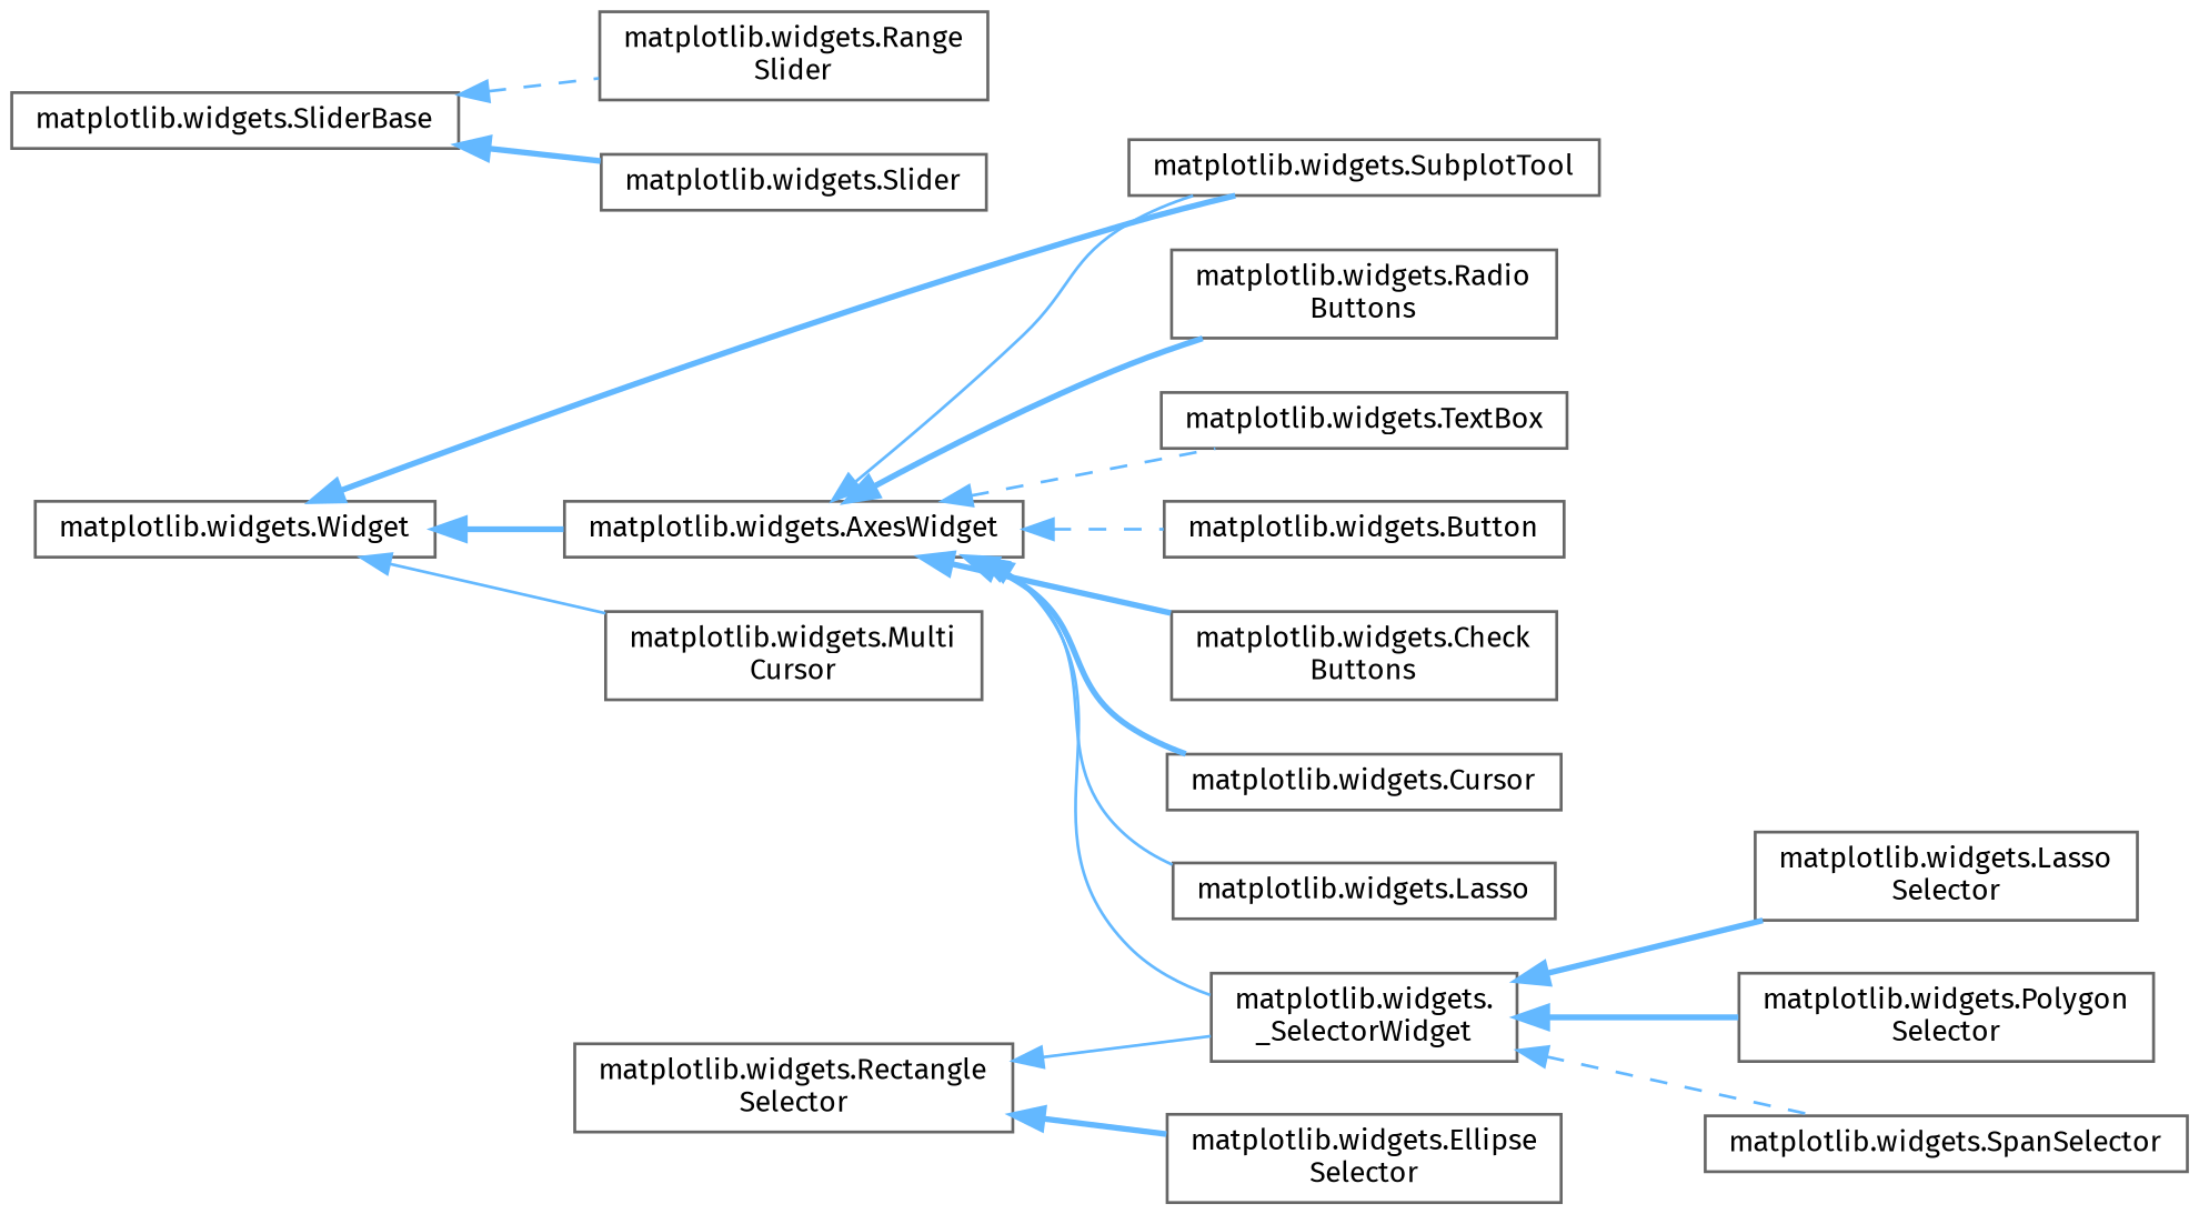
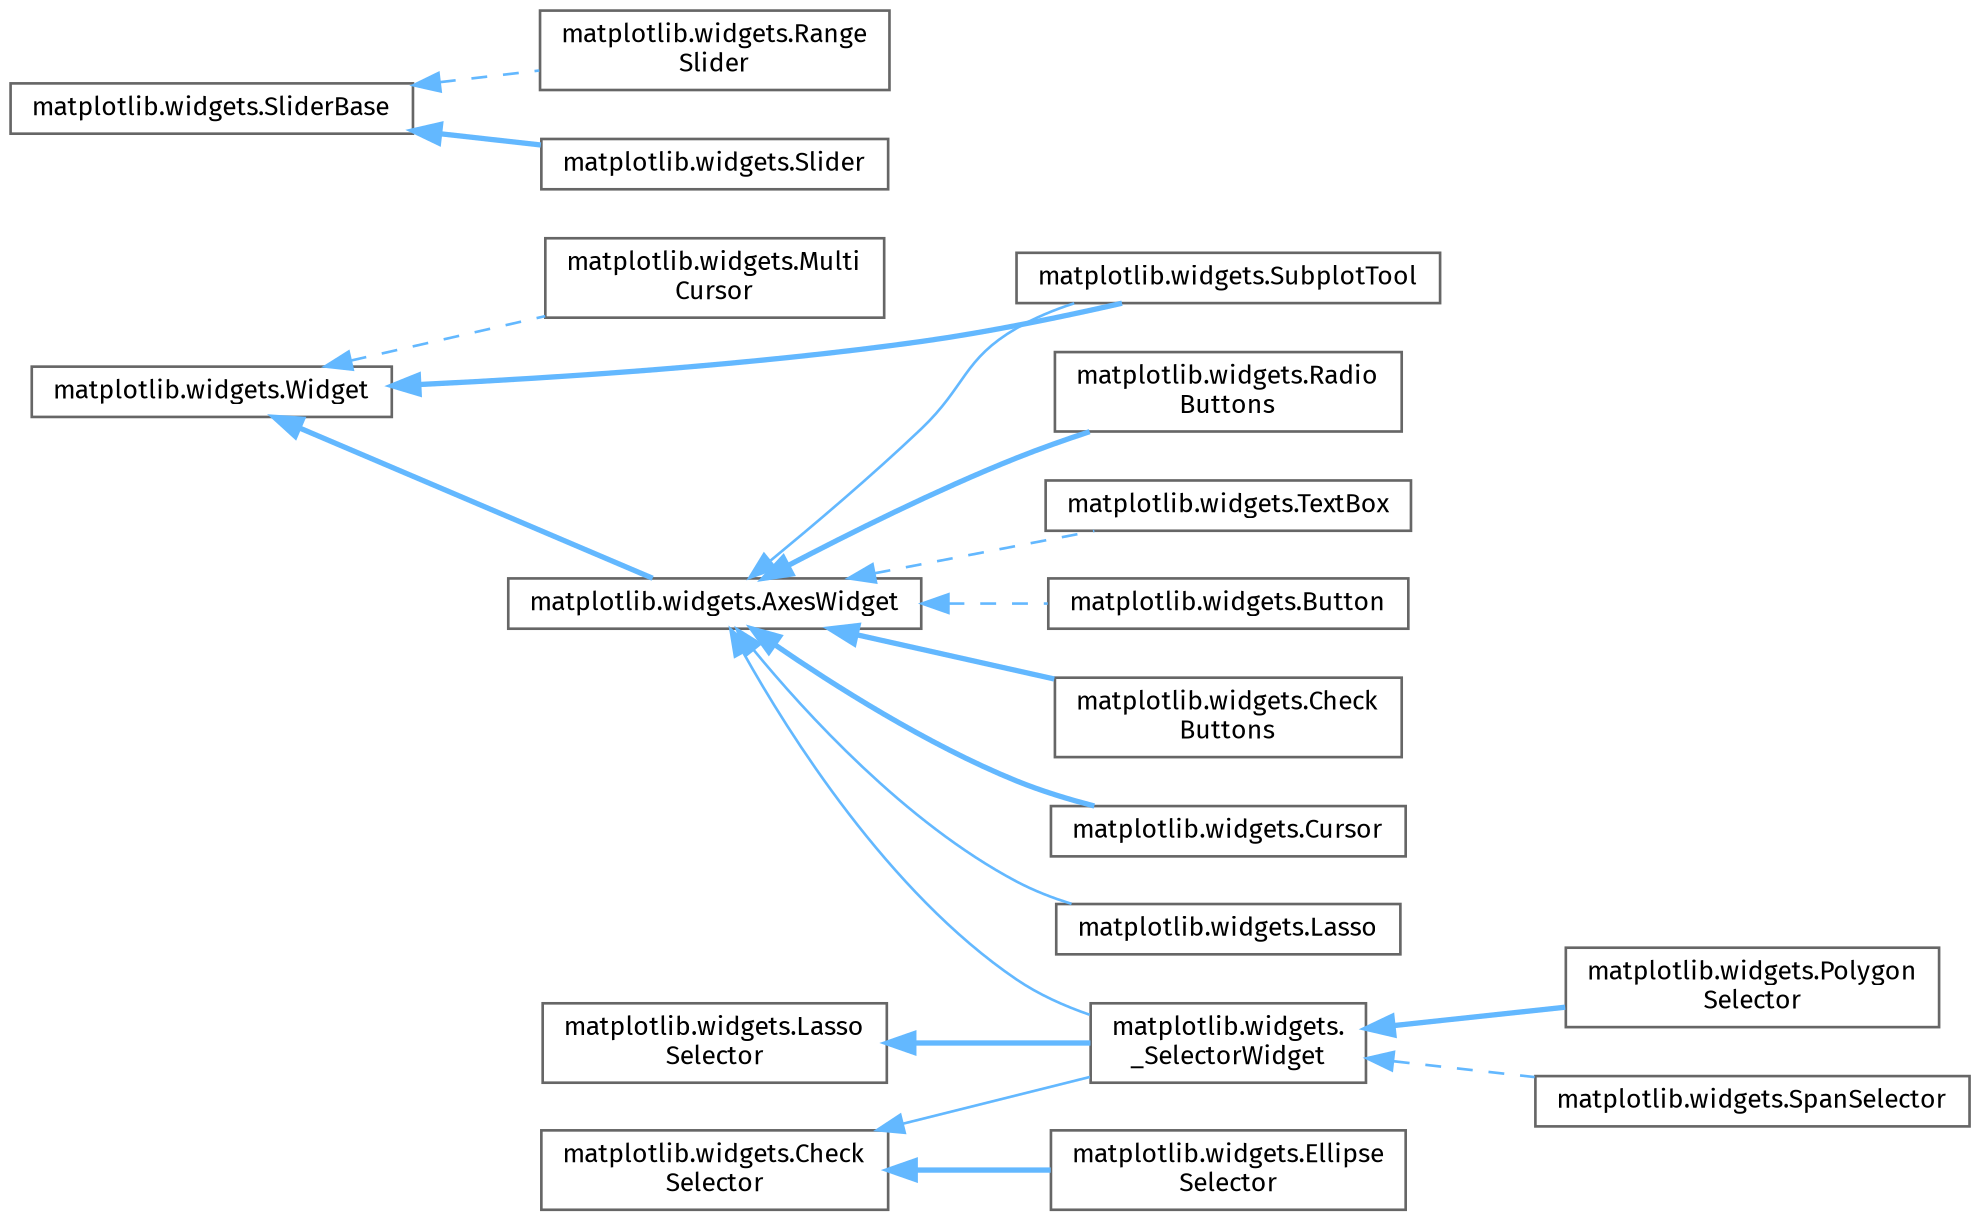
  digraph {
    fontname="Fira Sans"
    rankdir=LR
    node [color=grey40 fillcolor=white fontname="Fira Sans" fontsize=10 shape=box style=filled]
    edge [color=steelblue1 dir=back fontname="Fira Sans" fontsize=10 labelfontname=Helvetica labelfontsize=10 style=bold]
    n1 [height=0.2 label="matplotlib.widgets.Widget" width=0.4]
    n2 [height=0.2 label="matplotlib.widgets.AxesWidget" width=0.4]
    n3 [height=0.2 label="matplotlib.widgets.Multi\lCursor" width=0.4]
    n4 [height=0.2 label="matplotlib.widgets.SubplotTool" width=0.4]
    n5 [height=0.2 label="matplotlib.widgets.Button" width=0.4]
    n6 [height=0.2 label="matplotlib.widgets.Check\lButtons" width=0.4]
    n7 [height=0.2 label="matplotlib.widgets.Cursor" width=0.4]
    n8 [height=0.2 label="matplotlib.widgets.Lasso" width=0.4]
    n9 [height=0.2 label="matplotlib.widgets.Radio\lButtons" width=0.4]
    n10 [height=0.2 label="matplotlib.widgets.TextBox" width=0.4]
    n11 [height=0.2 label="matplotlib.widgets.\l_SelectorWidget" width=0.4]
    n12 [height=0.2 label="matplotlib.widgets.SliderBase" width=0.4]
    n13 [height=0.2 label="matplotlib.widgets.Range\lSlider" width=0.4]
    n14 [height=0.2 label="matplotlib.widgets.Slider" width=0.4]
    n15 [height=0.2 label="matplotlib.widgets.Lasso\lSelector" width=0.4]
    n16 [height=0.2 label="matplotlib.widgets.Polygon\lSelector" width=0.4]
    n17 [height=0.2 label="matplotlib.widgets.SpanSelector" width=0.4]
-   n18 [height=0.2 label="matplotlib.widgets.Rectangle\lSelector" width=0.4]
+   n18 [height=0.2 label="matplotlib.widgets.Check\lSelector" width=0.4]
    n19 [height=0.2 label="matplotlib.widgets.Ellipse\lSelector" width=0.4]
    n1 -> n2
-   n1 -> n3 [style=solid]
+   n1 -> n3 [style=dashed]
    n1 -> n4
    n2 -> n4 [style=solid]
    n2 -> n5 [style=dashed]
    n2 -> n6
    n2 -> n7
    n2 -> n8 [style=solid]
    n2 -> n9
    n2 -> n10 [style=dashed]
    n2 -> n11 [style=solid]
-   n11 -> n15
+   n15 -> n11
    n11 -> n16
    n11 -> n17 [style=dashed]
    n12 -> n13 [style=dashed]
    n12 -> n14
    n18 -> n11 [style=solid]
    n18 -> n19
  }
